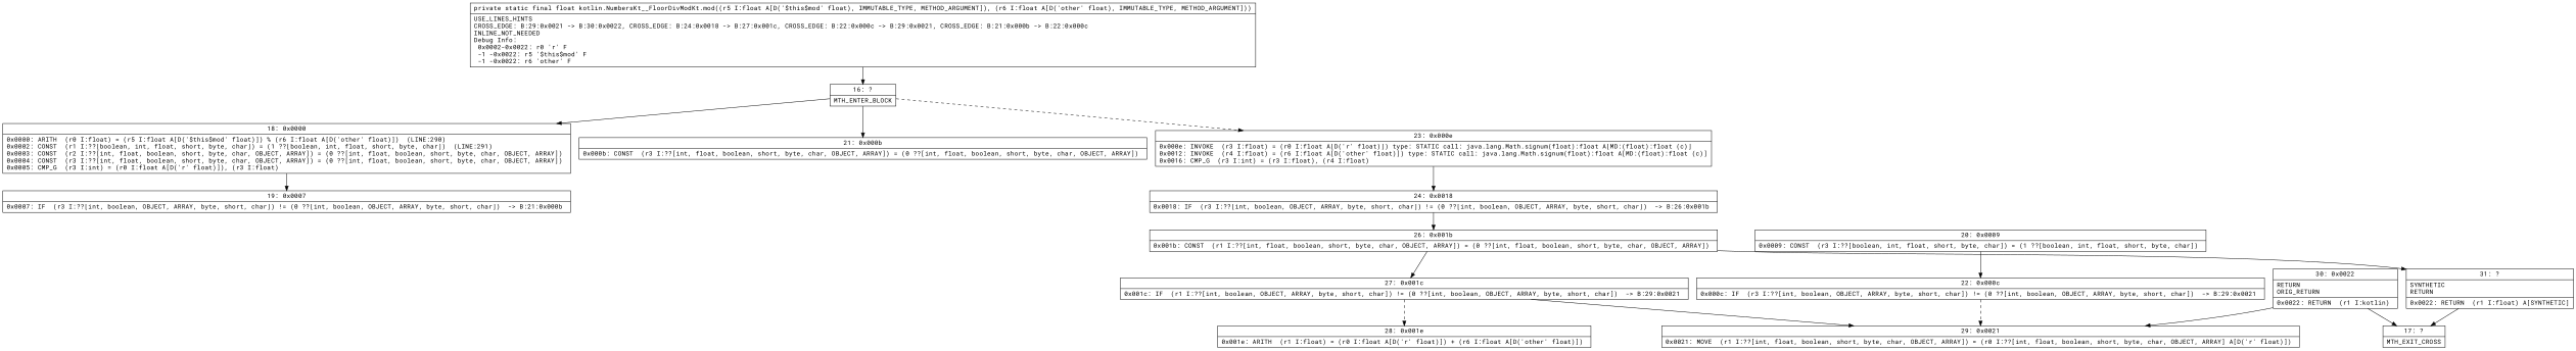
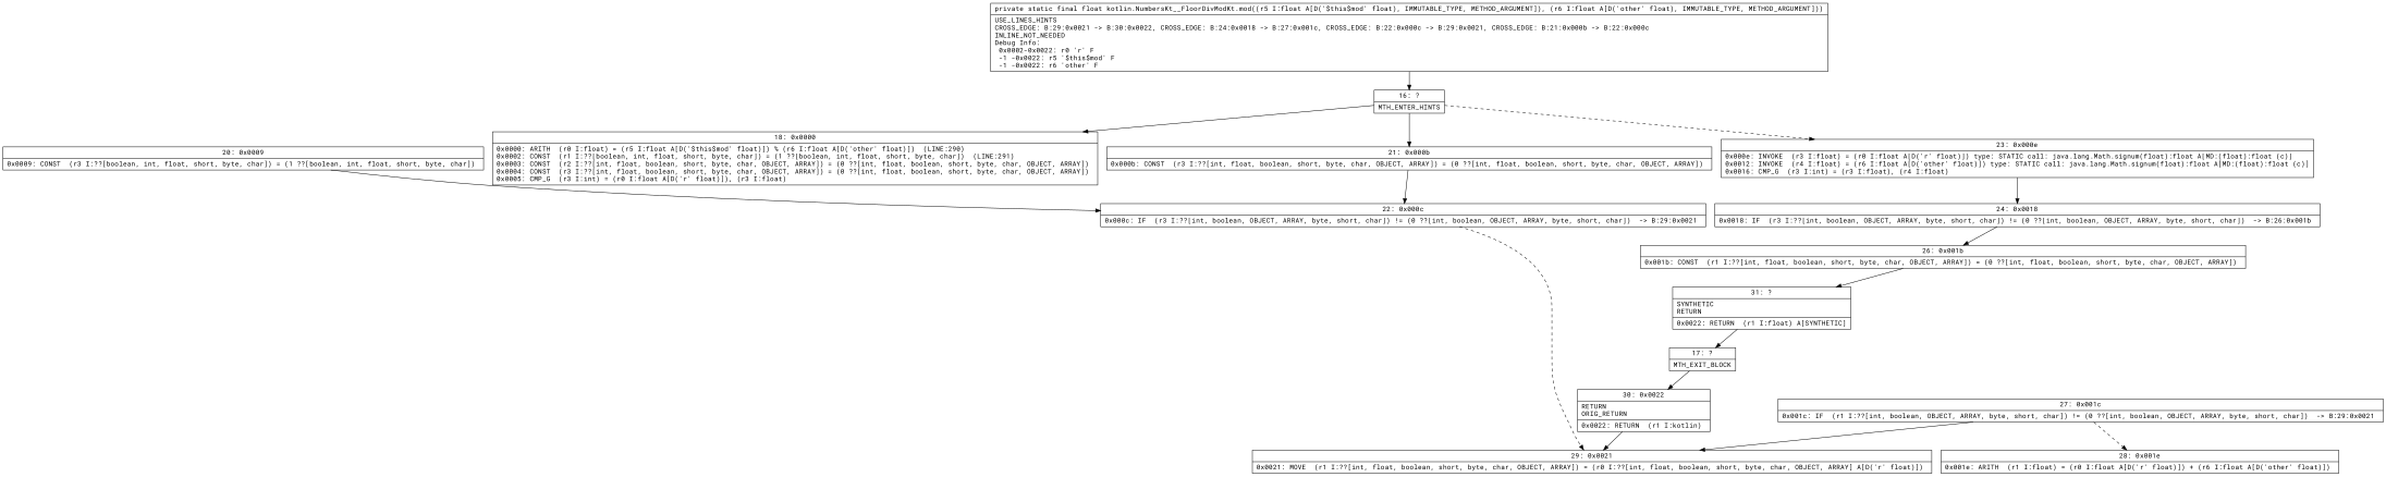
  digraph {
    fontname="Roboto Mono"
    node [fontname="Roboto Mono" shape=record]
    edge [fontname="Roboto Mono"]
-   n1 [label="{16\:\ ?|MTH_ENTER_BLOCK\l}"]
+   n1 [label="{16\:\ ?|MTH_ENTER_HINTS\l}"]
    n2 [label="{18\:\ 0x0000|0x0000: ARITH  (r0 I:float) = (r5 I:float A[D('$this$mod' float)]) % (r6 I:float A[D('other' float)])  (LINE:290)\l0x0002: CONST  (r1 I:??[boolean, int, float, short, byte, char]) = (1 ??[boolean, int, float, short, byte, char])  (LINE:291)\l0x0003: CONST  (r2 I:??[int, float, boolean, short, byte, char, OBJECT, ARRAY]) = (0 ??[int, float, boolean, short, byte, char, OBJECT, ARRAY]) \l0x0004: CONST  (r3 I:??[int, float, boolean, short, byte, char, OBJECT, ARRAY]) = (0 ??[int, float, boolean, short, byte, char, OBJECT, ARRAY]) \l0x0005: CMP_G  (r3 I:int) = (r0 I:float A[D('r' float)]), (r3 I:float) \l}"]
    n3 [label="{21\:\ 0x000b|0x000b: CONST  (r3 I:??[int, float, boolean, short, byte, char, OBJECT, ARRAY]) = (0 ??[int, float, boolean, short, byte, char, OBJECT, ARRAY]) \l}"]
    n4 [label="{23\:\ 0x000e|0x000e: INVOKE  (r3 I:float) = (r0 I:float A[D('r' float)]) type: STATIC call: java.lang.Math.signum(float):float A[MD:(float):float (c)]\l0x0012: INVOKE  (r4 I:float) = (r6 I:float A[D('other' float)]) type: STATIC call: java.lang.Math.signum(float):float A[MD:(float):float (c)]\l0x0016: CMP_G  (r3 I:int) = (r3 I:float), (r4 I:float) \l}"]
-   n5 [label="{19\:\ 0x0007|0x0007: IF  (r3 I:??[int, boolean, OBJECT, ARRAY, byte, short, char]) != (0 ??[int, boolean, OBJECT, ARRAY, byte, short, char])  \-\> B:21:0x000b \l}"]
    n6 [label="{20\:\ 0x0009|0x0009: CONST  (r3 I:??[boolean, int, float, short, byte, char]) = (1 ??[boolean, int, float, short, byte, char]) \l}"]
    n7 [label="{22\:\ 0x000c|0x000c: IF  (r3 I:??[int, boolean, OBJECT, ARRAY, byte, short, char]) != (0 ??[int, boolean, OBJECT, ARRAY, byte, short, char])  \-\> B:29:0x0021 \l}"]
    n8 [label="{29\:\ 0x0021|0x0021: MOVE  (r1 I:??[int, float, boolean, short, byte, char, OBJECT, ARRAY]) = (r0 I:??[int, float, boolean, short, byte, char, OBJECT, ARRAY] A[D('r' float)]) \l}"]
    n9 [label="{24\:\ 0x0018|0x0018: IF  (r3 I:??[int, boolean, OBJECT, ARRAY, byte, short, char]) != (0 ??[int, boolean, OBJECT, ARRAY, byte, short, char])  \-\> B:26:0x001b \l}"]
    n10 [label="{26\:\ 0x001b|0x001b: CONST  (r1 I:??[int, float, boolean, short, byte, char, OBJECT, ARRAY]) = (0 ??[int, float, boolean, short, byte, char, OBJECT, ARRAY]) \l}"]
    n11 [label="{27\:\ 0x001c|0x001c: IF  (r1 I:??[int, boolean, OBJECT, ARRAY, byte, short, char]) != (0 ??[int, boolean, OBJECT, ARRAY, byte, short, char])  \-\> B:29:0x0021 \l}"]
    n12 [label="{31\:\ ?|SYNTHETIC\lRETURN\l|0x0022: RETURN  (r1 I:float) A[SYNTHETIC]\l}"]
    n13 [label="{28\:\ 0x001e|0x001e: ARITH  (r1 I:float) = (r0 I:float A[D('r' float)]) + (r6 I:float A[D('other' float)]) \l}"]
-   n14 [label="{17\:\ ?|MTH_EXIT_CROSS\l}"]
+   n14 [label="{17\:\ ?|MTH_EXIT_BLOCK\l}"]
    n15 [label="{30\:\ 0x0022|RETURN\lORIG_RETURN\l|0x0022: RETURN  (r1 I:kotlin) \l}"]
    n16 [label="{private static final float kotlin.NumbersKt__FloorDivModKt.mod((r5 I:float A[D('$this$mod' float), IMMUTABLE_TYPE, METHOD_ARGUMENT]), (r6 I:float A[D('other' float), IMMUTABLE_TYPE, METHOD_ARGUMENT]))  | USE_LINES_HINTS\lCROSS_EDGE: B:29:0x0021 \-\> B:30:0x0022, CROSS_EDGE: B:24:0x0018 \-\> B:27:0x001c, CROSS_EDGE: B:22:0x000c \-\> B:29:0x0021, CROSS_EDGE: B:21:0x000b \-\> B:22:0x000c\lINLINE_NOT_NEEDED\lDebug Info:\l  0x0002\-0x0022: r0 'r' F\l  \-1 \-0x0022: r5 '$this$mod' F\l  \-1 \-0x0022: r6 'other' F\l}"]
    n1 -> n2
    n1 -> n3
    n1 -> n4 [style=dashed]
-   n2 -> n5
+   n3 -> n7
    n4 -> n9
    n6 -> n7
    n7 -> n8 [style=dashed]
    n9 -> n10
-   n10 -> n11
    n10 -> n12
    n11 -> n8
    n11 -> n13 [style=dashed]
    n12 -> n14
    n15 -> n8
-   n15 -> n14
+   n14 -> n15
    n16 -> n1
  }
